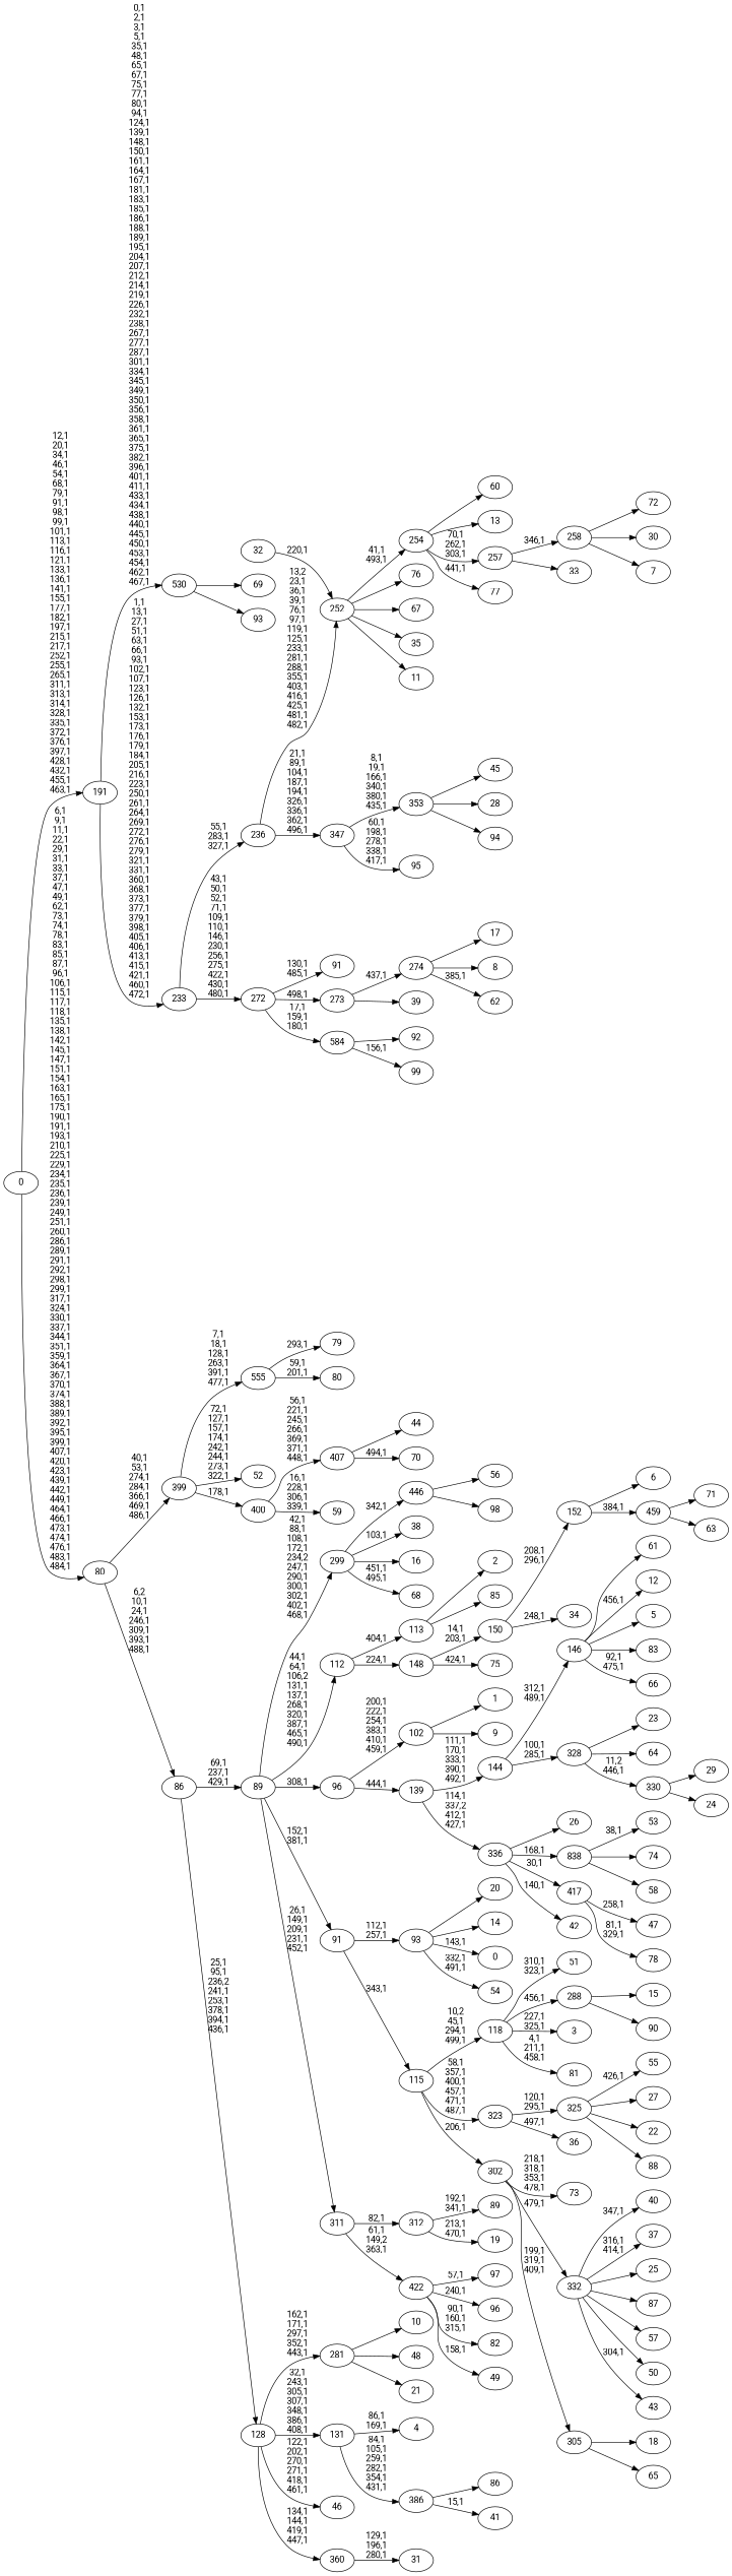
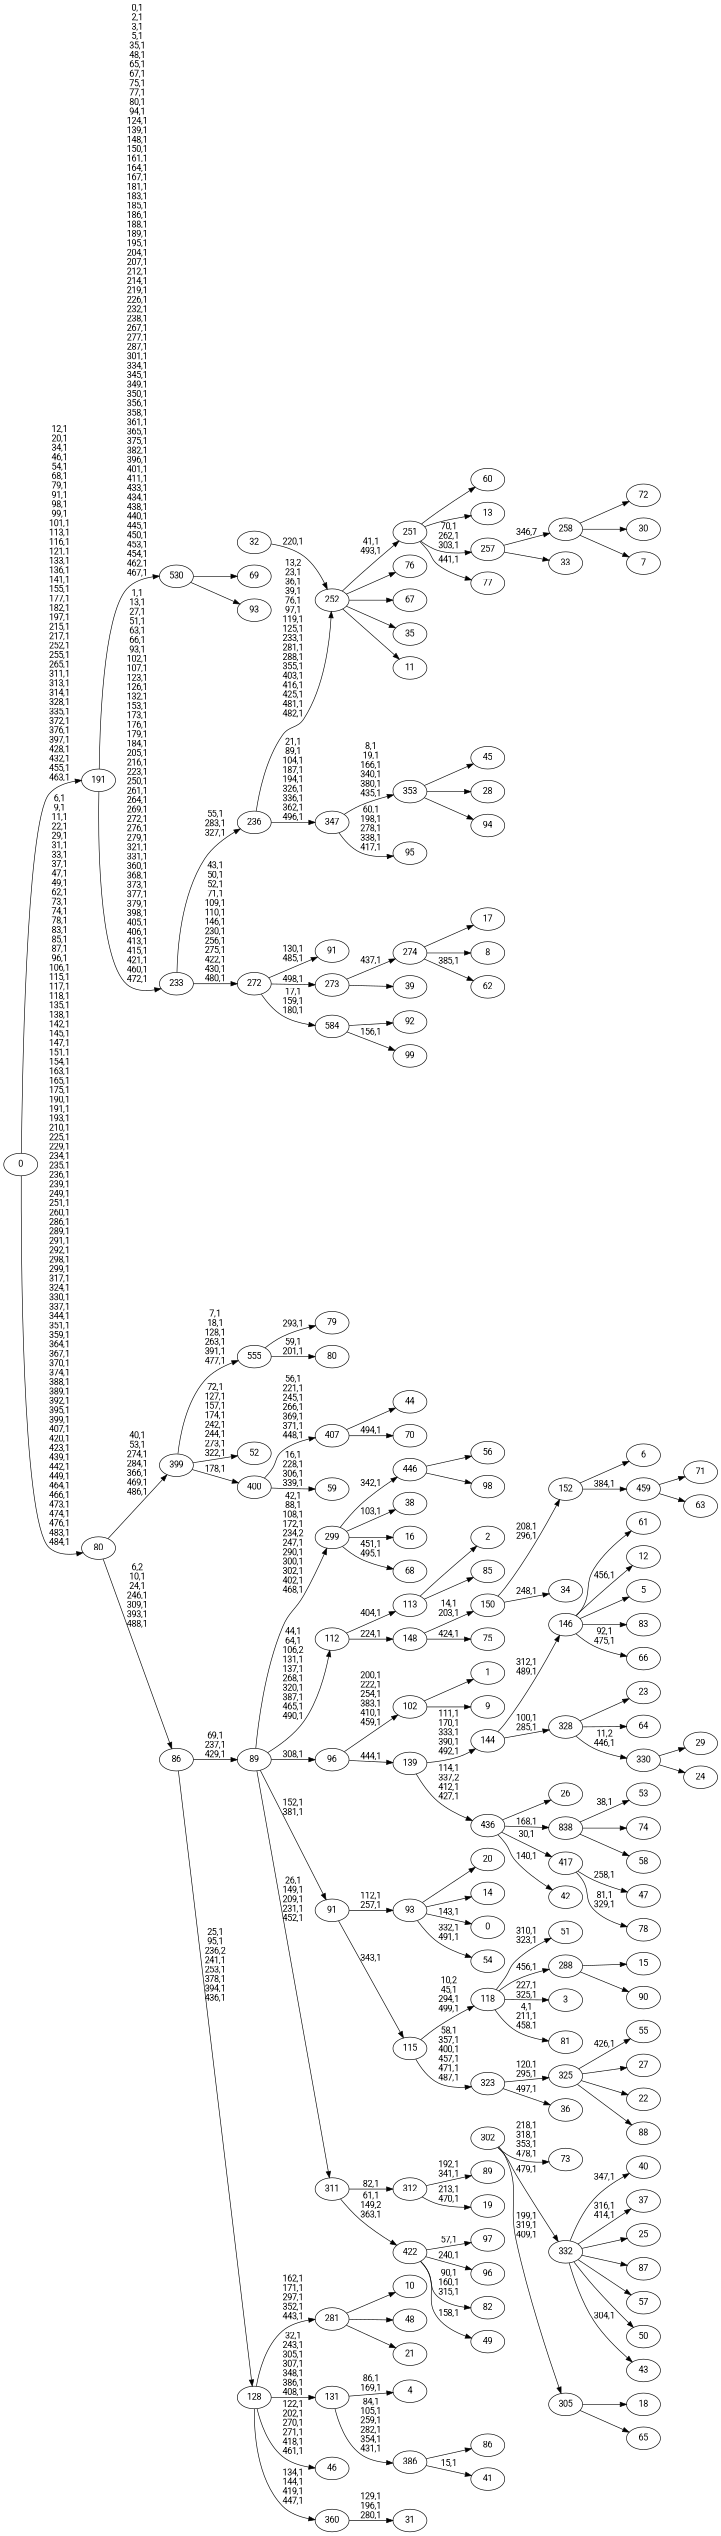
  digraph {
    fontname=Roboto
    rankdir=LR
    node [fontname=Roboto]
    edge [fontname=Roboto]
    n1 [label=99]
    n2 [label=98]
    n3 [label=97]
    n4 [label=96]
    n5 [label=95]
    n6 [label=94]
    n7 [label=93]
    n8 [label=92]
    584
    n10 [label=91]
    n11 [label=90]
    n12 [label=89]
    n13 [label=88]
    n14 [label=87]
    n15 [label=86]
    n16 [label=85]
    n17 [label=83]
    n18 [label=82]
    n19 [label=81]
    n20 [label=80]
    n21 [label=79]
    555
    n23 [label=78]
    n24 [label=77]
    n25 [label=76]
    n26 [label=75]
    n27 [label=74]
    n28 [label=73]
    n29 [label=72]
    n30 [label=71]
    n31 [label=70]
    n32 [label=69]
    530
    n34 [label=68]
    n35 [label=67]
    n36 [label=66]
    n37 [label=65]
    n38 [label=64]
    n39 [label=63]
    459
    n41 [label=62]
    n42 [label=61]
    n43 [label=60]
    n44 [label=59]
    n45 [label=58]
    n46 [label=57]
    n47 [label=56]
    446
    n49 [label=55]
    n50 [label=54]
    n51 [label=53]
    n52 [label=838]
    n53 [label=52]
    n54 [label=51]
    n55 [label=50]
    n56 [label=49]
    422
    n58 [label=48]
    n59 [label=47]
    417
    n61 [label=46]
    n62 [label=45]
    n63 [label=44]
    407
    400
    399
    n67 [label=43]
    n68 [label=42]
    n69 [label=41]
    386
    n71 [label=40]
    n72 [label=39]
    n73 [label=38]
    n74 [label=37]
    n75 [label=36]
    n76 [label=35]
    n77 [label=34]
    n78 [label=33]
    n79 [label=32]
    252
    n81 [label=31]
    360
    n83 [label=30]
    n84 [label=29]
    n85 [label=28]
    353
    347
    n88 [label=27]
    n89 [label=26]
-   336
+   336 [label=436]
    n91 [label=25]
    332
    n93 [label=24]
    330
    n95 [label=23]
    328
    n97 [label=22]
    325
    323
    n100 [label=21]
    n101 [label=20]
    n102 [label=19]
    312
    311
    n105 [label=18]
    305
    302
    n108 [label=17]
    n109 [label=16]
    299
    n111 [label=15]
    288
    n113 [label=14]
    n114 [label=13]
    n115 [label=12]
    n116 [label=11]
    n117 [label=10]
    281
    n119 [label=9]
    n120 [label=8]
    274
    273
    272
    n124 [label=7]
    258
    257
-   254
+   254 [label=251]
    236
    233
    191
    n131 [label=6]
    152
    150
    148
    n135 [label=5]
    146
    144
    139
    n139 [label=4]
    n140 [label=131]
    128
    n142 [label=3]
    118
    115
    n145 [label=2]
    113
    112
    n148 [label=1]
    102
    96
    n151 [label=0]
    93
    91
    89
    86
    80
    0
    584 -> n1 [label="156,1"]
    584 -> n8
    555 -> n20 [label="59,1\n201,1"]
    555 -> n21 [label="293,1"]
    530 -> n7
    530 -> n32
    459 -> n30
    459 -> n39
    446 -> n2
    446 -> n47
    n52 -> n27
    n52 -> n45
    n52 -> n51 [label="38,1"]
    422 -> n3 [label="57,1"]
    422 -> n4 [label="240,1"]
    422 -> n18 [label="90,1\n160,1\n315,1"]
    422 -> n56 [label="158,1"]
    417 -> n23 [label="81,1\n329,1"]
    417 -> n59 [label="258,1"]
    407 -> n31 [label="494,1"]
    407 -> n63
    400 -> n44 [label="16,1\n228,1\n306,1\n339,1"]
    400 -> 407 [label="56,1\n221,1\n245,1\n266,1\n369,1\n371,1\n448,1"]
    399 -> 555 [label="7,1\n18,1\n128,1\n263,1\n391,1\n477,1"]
    399 -> n53 [label="72,1\n127,1\n157,1\n174,1\n242,1\n244,1\n273,1\n322,1"]
    399 -> 400 [label="178,1"]
    386 -> n15
    386 -> n69 [label="15,1"]
    n79 -> 252 [label="220,1"]
    252 -> n25
    252 -> n35
    252 -> n76
    252 -> n116
    252 -> 254 [label="41,1\n493,1"]
    360 -> n81 [label="129,1\n196,1\n280,1"]
    353 -> n6
    353 -> n62
    353 -> n85
    347 -> n5 [label="60,1\n198,1\n278,1\n338,1\n417,1"]
    347 -> 353 [label="8,1\n19,1\n166,1\n340,1\n380,1\n435,1"]
    336 -> n52 [label="168,1"]
    336 -> 417 [label="30,1"]
    336 -> n68 [label="140,1"]
    336 -> n89
    332 -> n14
    332 -> n46
    332 -> n55
    332 -> n67 [label="304,1"]
    332 -> n71 [label="347,1"]
    332 -> n74 [label="316,1\n414,1"]
    332 -> n91
    330 -> n84
    330 -> n93
    328 -> n38
    328 -> 330 [label="11,2\n446,1"]
    328 -> n95
    325 -> n13
    325 -> n49 [label="426,1"]
    325 -> n88
    325 -> n97
    323 -> n75 [label="497,1"]
    323 -> 325 [label="120,1\n295,1"]
    312 -> n12 [label="192,1\n341,1"]
    312 -> n102 [label="213,1\n470,1"]
    311 -> 422 [label="61,1\n149,2\n363,1"]
    311 -> 312 [label="82,1"]
    305 -> n37
    305 -> n105
    302 -> n28 [label="218,1\n318,1\n353,1\n478,1"]
    302 -> 332 [label="479,1"]
    302 -> 305 [label="199,1\n319,1\n409,1"]
    299 -> n34 [label="451,1\n495,1"]
    299 -> 446 [label="342,1"]
    299 -> n73 [label="103,1"]
    299 -> n109
    288 -> n11
    288 -> n111
    281 -> n58
    281 -> n100
    281 -> n117
    274 -> n41 [label="385,1"]
    274 -> n108
    274 -> n120
    273 -> n72
    273 -> 274 [label="437,1"]
    272 -> 584 [label="17,1\n159,1\n180,1"]
    272 -> n10 [label="130,1\n485,1"]
    272 -> 273 [label="498,1"]
    258 -> n29
    258 -> n83
    258 -> n124
    257 -> n78
-   257 -> 258 [label="346,1"]
+   257 -> 258 [label="346,7"]
    254 -> n24 [label="441,1"]
    254 -> n43
    254 -> n114
    254 -> 257 [label="70,1\n262,1\n303,1"]
    236 -> 252 [label="13,2\n23,1\n36,1\n39,1\n76,1\n97,1\n119,1\n125,1\n233,1\n281,1\n288,1\n355,1\n403,1\n416,1\n425,1\n481,1\n482,1"]
    236 -> 347 [label="21,1\n89,1\n104,1\n187,1\n194,1\n326,1\n336,1\n362,1\n496,1"]
    233 -> 272 [label="43,1\n50,1\n52,1\n71,1\n109,1\n110,1\n146,1\n230,1\n256,1\n275,1\n422,1\n430,1\n480,1"]
    233 -> 236 [label="55,1\n283,1\n327,1"]
    191 -> 530 [label="0,1\n2,1\n3,1\n5,1\n35,1\n48,1\n65,1\n67,1\n75,1\n77,1\n80,1\n94,1\n124,1\n139,1\n148,1\n150,1\n161,1\n164,1\n167,1\n181,1\n183,1\n185,1\n186,1\n188,1\n189,1\n195,1\n204,1\n207,1\n212,1\n214,1\n219,1\n226,1\n232,1\n238,1\n267,1\n277,1\n287,1\n301,1\n334,1\n345,1\n349,1\n350,1\n356,1\n358,1\n361,1\n365,1\n375,1\n382,1\n396,1\n401,1\n411,1\n433,1\n434,1\n438,1\n440,1\n445,1\n450,1\n453,1\n454,1\n462,1\n467,1"]
    191 -> 233 [label="1,1\n13,1\n27,1\n51,1\n63,1\n66,1\n93,1\n102,1\n107,1\n123,1\n126,1\n132,1\n153,1\n173,1\n176,1\n179,1\n184,1\n205,1\n216,1\n223,1\n250,1\n261,1\n264,1\n269,1\n272,1\n276,1\n279,1\n321,1\n331,1\n360,1\n368,1\n373,1\n377,1\n379,1\n398,1\n405,1\n406,1\n413,1\n415,1\n421,1\n460,1\n472,1"]
    152 -> 459 [label="384,1"]
    152 -> n131
    150 -> n77 [label="248,1"]
    150 -> 152 [label="208,1\n296,1"]
    148 -> n26 [label="424,1"]
    148 -> 150 [label="14,1\n203,1"]
    146 -> n17
    146 -> n36 [label="92,1\n475,1"]
    146 -> n42
    146 -> n115 [label="456,1"]
    146 -> n135
    144 -> 328 [label="100,1\n285,1"]
    144 -> 146 [label="312,1\n489,1"]
    139 -> 336 [label="114,1\n337,2\n412,1\n427,1"]
    139 -> 144 [label="111,1\n170,1\n333,1\n390,1\n492,1"]
    n140 -> 386 [label="84,1\n105,1\n259,1\n282,1\n354,1\n431,1"]
    n140 -> n139 [label="86,1\n169,1"]
    128 -> n61 [label="122,1\n202,1\n270,1\n271,1\n418,1\n461,1"]
    128 -> 360 [label="134,1\n144,1\n419,1\n447,1"]
    128 -> 281 [label="162,1\n171,1\n297,1\n352,1\n443,1"]
    128 -> n140 [label="32,1\n243,1\n305,1\n307,1\n348,1\n386,1\n408,1"]
    118 -> n19 [label="4,1\n211,1\n458,1"]
    118 -> n54 [label="310,1\n323,1"]
    118 -> 288 [label="456,1"]
    118 -> n142 [label="227,1\n325,1"]
    115 -> 323 [label="58,1\n357,1\n400,1\n457,1\n471,1\n487,1"]
-   115 -> 302 [label="206,1"]
    115 -> 118 [label="10,2\n45,1\n294,1\n499,1"]
    113 -> n16
    113 -> n145
    112 -> 148 [label="224,1"]
    112 -> 113 [label="404,1"]
    102 -> n119
    102 -> n148
    96 -> 139 [label="444,1"]
    96 -> 102 [label="200,1\n222,1\n254,1\n383,1\n410,1\n459,1"]
    93 -> n50 [label="332,1\n491,1"]
    93 -> n101
    93 -> n113
    93 -> n151 [label="143,1"]
    91 -> 115 [label="343,1"]
    91 -> 93 [label="112,1\n257,1"]
    89 -> 311 [label="26,1\n149,1\n209,1\n231,1\n452,1"]
    89 -> 299 [label="42,1\n88,1\n108,1\n172,1\n234,2\n247,1\n290,1\n300,1\n302,1\n402,1\n468,1"]
    89 -> 112 [label="44,1\n64,1\n106,2\n131,1\n137,1\n268,1\n320,1\n387,1\n465,1\n490,1"]
    89 -> 96 [label="308,1"]
    89 -> 91 [label="152,1\n381,1"]
    86 -> 128 [label="25,1\n95,1\n236,2\n241,1\n253,1\n378,1\n394,1\n436,1"]
    86 -> 89 [label="69,1\n237,1\n429,1"]
    80 -> 399 [label="40,1\n53,1\n274,1\n284,1\n366,1\n469,1\n486,1"]
    80 -> 86 [label="6,2\n10,1\n24,1\n246,1\n309,1\n393,1\n488,1"]
    0 -> 191 [label="12,1\n20,1\n34,1\n46,1\n54,1\n68,1\n79,1\n91,1\n98,1\n99,1\n101,1\n113,1\n116,1\n121,1\n133,1\n136,1\n141,1\n155,1\n177,1\n182,1\n197,1\n215,1\n217,1\n252,1\n255,1\n265,1\n311,1\n313,1\n314,1\n328,1\n335,1\n372,1\n376,1\n397,1\n428,1\n432,1\n455,1\n463,1"]
    0 -> 80 [label="6,1\n9,1\n11,1\n22,1\n29,1\n31,1\n33,1\n37,1\n47,1\n49,1\n62,1\n73,1\n74,1\n78,1\n83,1\n85,1\n87,1\n96,1\n106,1\n115,1\n117,1\n118,1\n135,1\n138,1\n142,1\n145,1\n147,1\n151,1\n154,1\n163,1\n165,1\n175,1\n190,1\n191,1\n193,1\n210,1\n225,1\n229,1\n234,1\n235,1\n236,1\n239,1\n249,1\n251,1\n260,1\n286,1\n289,1\n291,1\n292,1\n298,1\n299,1\n317,1\n324,1\n330,1\n337,1\n344,1\n351,1\n359,1\n364,1\n367,1\n370,1\n374,1\n388,1\n389,1\n392,1\n395,1\n399,1\n407,1\n420,1\n423,1\n439,1\n442,1\n449,1\n464,1\n466,1\n473,1\n474,1\n476,1\n483,1\n484,1"]
  }
